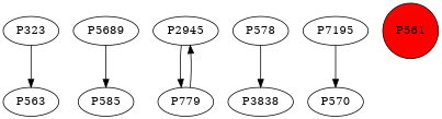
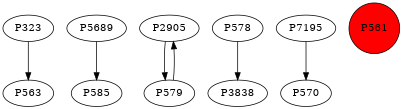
  digraph {
    P323
    P563
    P5689
    P585
-   P2945
-   P579 [label=P779]
+   P2945 [label=P2905]
+   P579
    P578
    P3838
    P7195
    P570
    P561 [fillcolor=red shape=circle style=filled]
    P323 -> P563
    P5689 -> P585
    P2945 -> P579
    P579 -> P2945
    P578 -> P3838
    P7195 -> P570
  }
